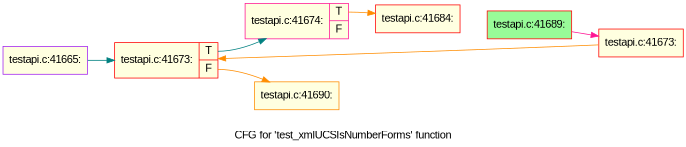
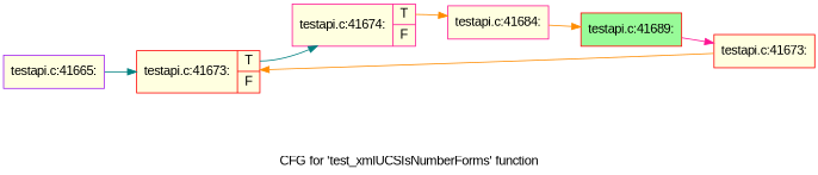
  digraph {
    fontname="Liberation Sans"
    label="CFG for 'test_xmlUCSIsNumberForms' function"
    rankdir=LR
    node [color=red fillcolor=lightyellow fontname="Liberation Sans" shape=record style=filled]
    edge [color=darkorange fontname="Liberation Sans"]
    n1 [color=purple label="{testapi.c:41665:}"]
    n2 [label="{testapi.c:41673:|{<s0>T|<s1>F}}"]
    n3 [color=deeppink label="{testapi.c:41674:|{<s0>T|<s1>F}}"]
-   n4 [color=darkorange label="{testapi.c:41690:}"]
-   n5 [label="{testapi.c:41684:}"]
+   n5 [color=deeppink label="{testapi.c:41684:}"]
    n6 [fillcolor=palegreen label="{testapi.c:41689:}"]
    n7 [label="{testapi.c:41673:}"]
    n1 -> n2 [color=teal]
    n2 -> n3 [color=teal tailport=s0]
-   n2 -> n4 [tailport=s1]
    n3 -> n5 [tailport=s0]
+   n5 -> n6
    n6 -> n7 [color=deeppink]
    n7 -> n2
  }
